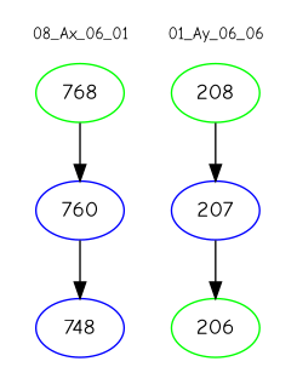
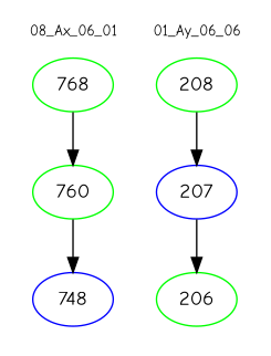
  digraph {
    fontname="Comic Neue"
    node [color=green fontname="Comic Neue"]
    edge [color=black fontname="Comic Neue"]
    n1 [label=768]
-   n2 [color=blue label=760]
+   n2 [label=760]
    n3 [color=blue label=748]
    n4 [label=208]
    n5 [color=blue label=207]
    n6 [label=206]
    subgraph cluster_1 {
      color=white
      fontsize=10
      label="08_Ax_06_01"
      n1
      n2
      n3
    }
    subgraph cluster_2 {
      color=white
      fontsize=10
      label="01_Ay_06_06"
      n4
      n5
      n6
    }
    n1 -> n2
    n2 -> n3
    n4 -> n5
    n5 -> n6
  }
